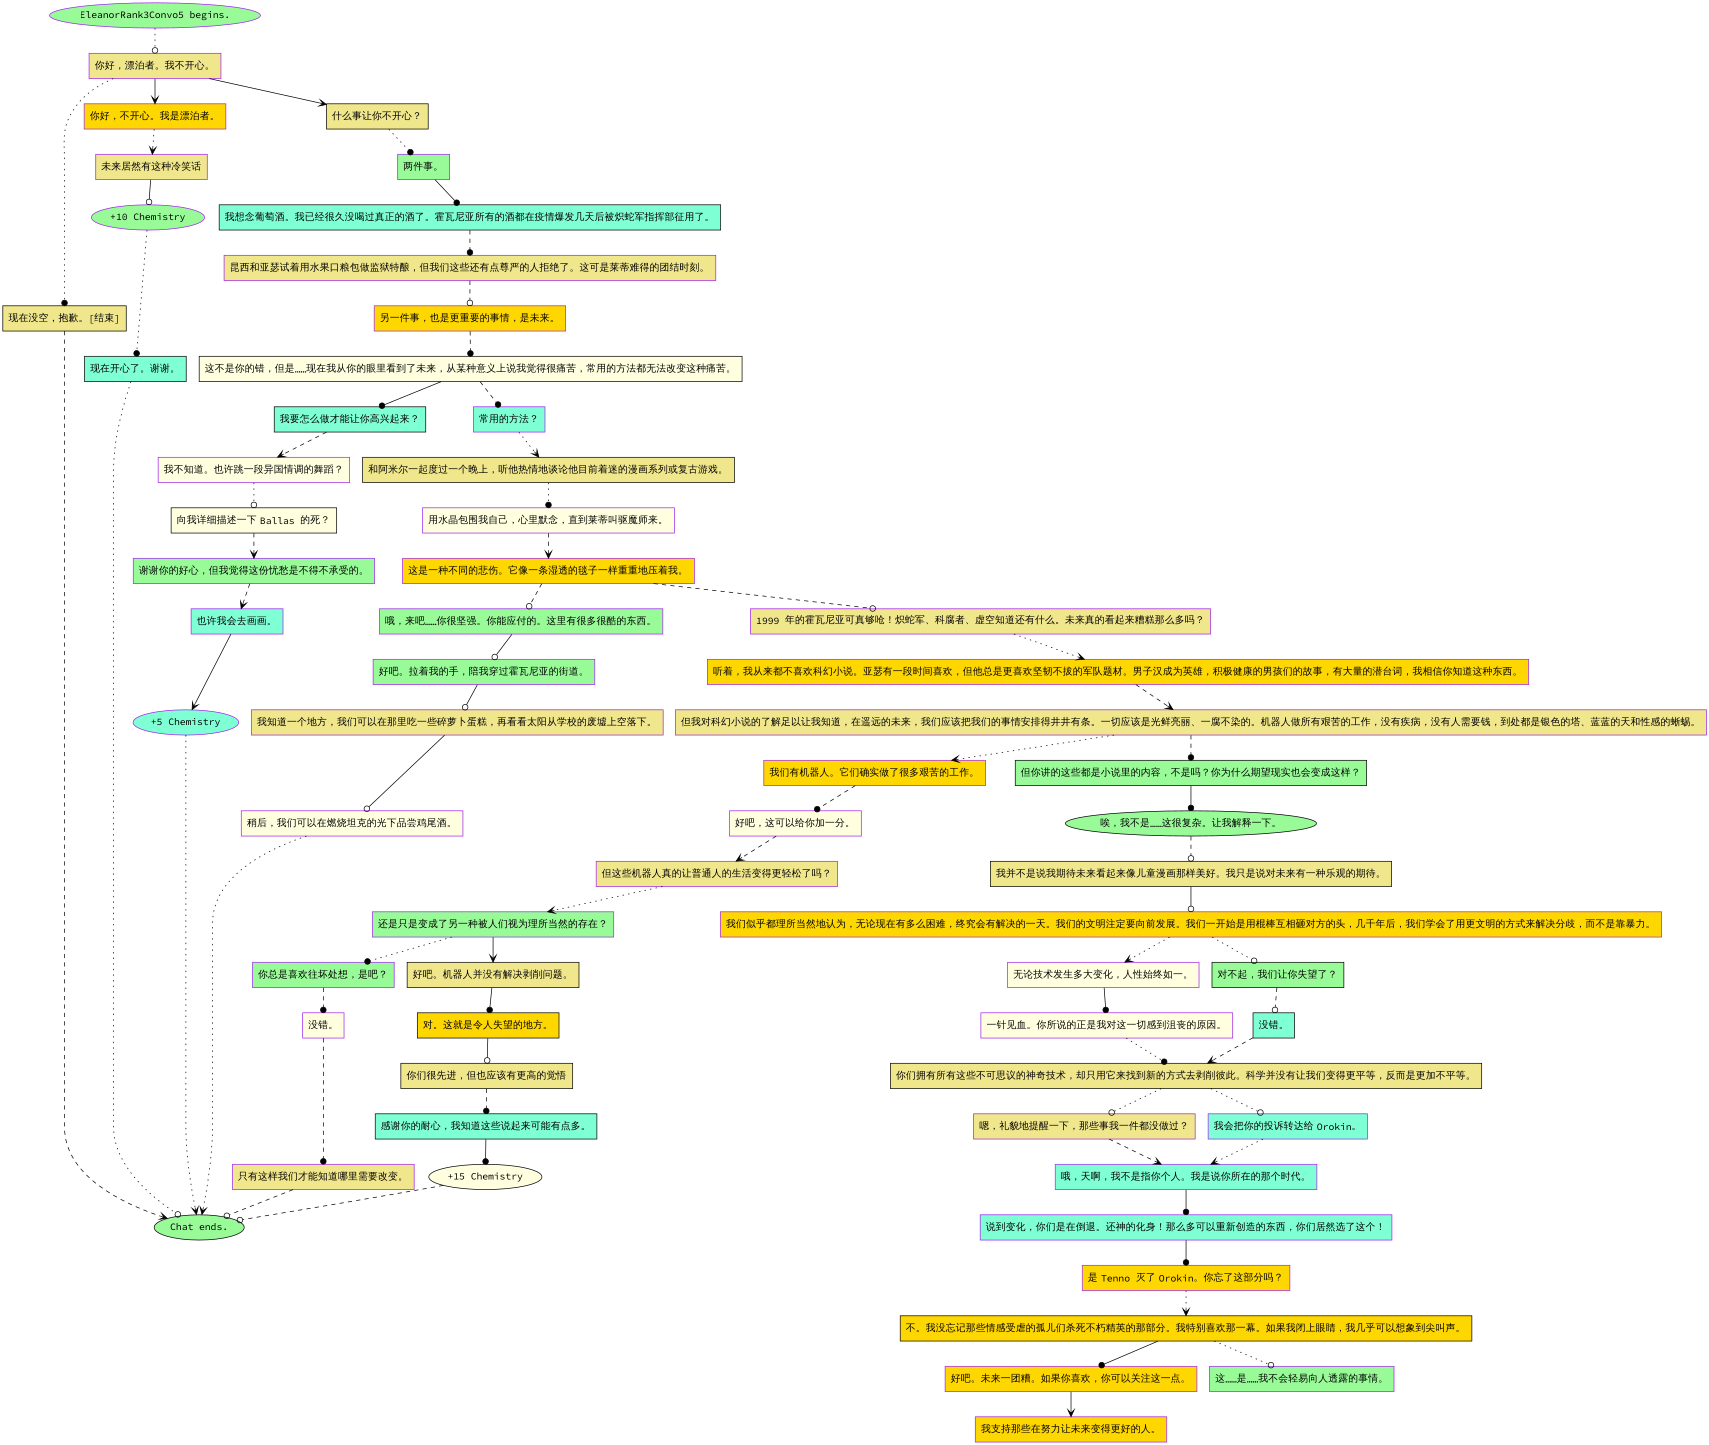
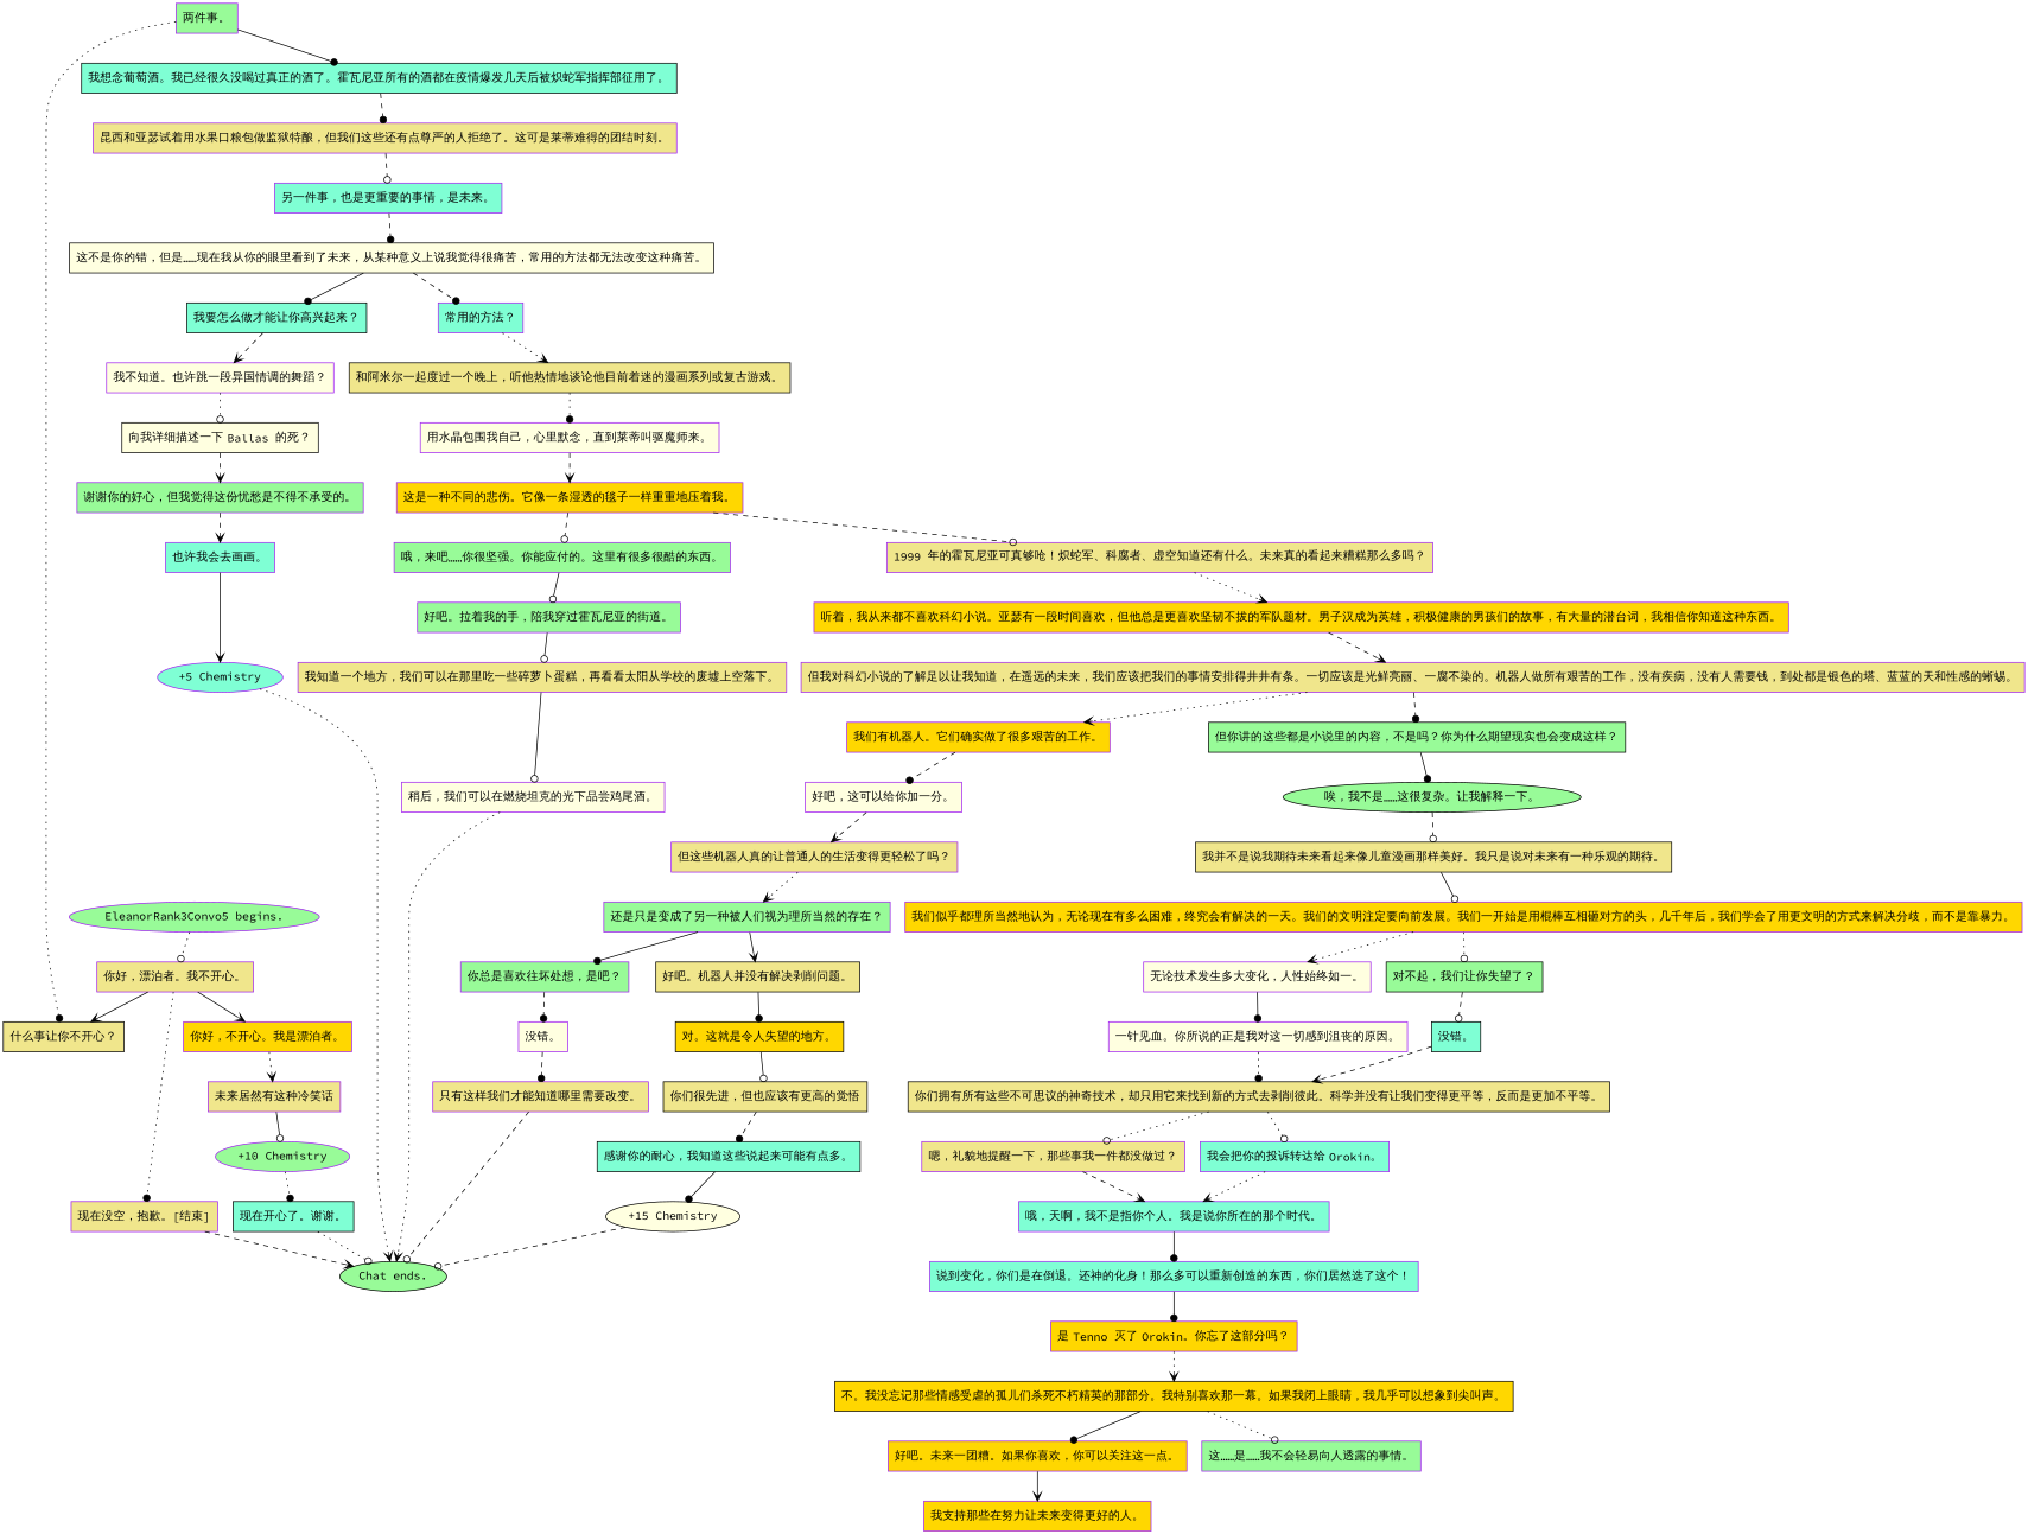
  digraph {
    fontname="Source Code Pro"
    node [color=purple fillcolor=khaki fontname="Source Code Pro" style=filled shape=box]
    edge [arrowhead=vee fontname="Source Code Pro" style=dashed]
    "EleanorRank3Convo5 begins." [fillcolor=palegreen shape=""]
    n2 [label="你好，漂泊者。我不开心。"]
    n3 [color=black label="什么事让你不开心？"]
    n4 [fillcolor=gold label="你好，不开心。我是漂泊者。"]
-   n5 [color=black label="现在没空，抱歉。[结束]"]
+   n5 [label="现在没空，抱歉。[结束]"]
    n6 [fillcolor=palegreen label="两件事。"]
    n7 [label="未来居然有这种冷笑话"]
    "Chat ends." [color=black fillcolor=palegreen shape=""]
    n9 [color=black fillcolor=aquamarine label="我想念葡萄酒。我已经很久没喝过真正的酒了。霍瓦尼亚所有的酒都在疫情爆发几天后被炽蛇军指挥部征用了。"]
    n10 [fillcolor=palegreen label="+10 Chemistry" shape=""]
    n11 [label="昆西和亚瑟试着用水果口粮包做监狱特酿，但我们这些还有点尊严的人拒绝了。这可是莱蒂难得的团结时刻。"]
    n12 [color=black fillcolor=aquamarine label="现在开心了。谢谢。"]
-   n13 [fillcolor=gold label="另一件事，也是更重要的事情，是未来。"]
+   n13 [fillcolor=aquamarine label="另一件事，也是更重要的事情，是未来。"]
    n14 [color=black fillcolor=lightyellow label="这不是你的错，但是……现在我从你的眼里看到了未来，从某种意义上说我觉得很痛苦，常用的方法都无法改变这种痛苦。"]
    n15 [color=black fillcolor=aquamarine label="我要怎么做才能让你高兴起来？"]
    n16 [fillcolor=aquamarine label="常用的方法？"]
    n17 [fillcolor=lightyellow label="我不知道。也许跳一段异国情调的舞蹈？"]
    n18 [color=black label="和阿米尔一起度过一个晚上，听他热情地谈论他目前着迷的漫画系列或复古游戏。"]
    n19 [color=black fillcolor=lightyellow label="向我详细描述一下 Ballas 的死？"]
    n20 [fillcolor=lightyellow label="用水晶包围我自己，心里默念，直到莱蒂叫驱魔师来。"]
    n21 [fillcolor=palegreen label="谢谢你的好心，但我觉得这份忧愁是不得不承受的。"]
    n22 [fillcolor=gold label="这是一种不同的悲伤。它像一条湿透的毯子一样重重地压着我。"]
    n23 [fillcolor=aquamarine label="也许我会去画画。"]
    n24 [label="1999 年的霍瓦尼亚可真够呛！炽蛇军、科腐者、虚空知道还有什么。未来真的看起来糟糕那么多吗？"]
    n25 [fillcolor=palegreen label="哦，来吧……你很坚强。你能应付的。这里有很多很酷的东西。"]
    n26 [fillcolor=aquamarine label="+5 Chemistry" shape=""]
    n27 [fillcolor=gold label="听着，我从来都不喜欢科幻小说。亚瑟有一段时间喜欢，但他总是更喜欢坚韧不拔的军队题材。男子汉成为英雄，积极健康的男孩们的故事，有大量的潜台词，我相信你知道这种东西。"]
    n28 [fillcolor=palegreen label="好吧。拉着我的手，陪我穿过霍瓦尼亚的街道。"]
    n29 [label="但我对科幻小说的了解足以让我知道，在遥远的未来，我们应该把我们的事情安排得井井有条。一切应该是光鲜亮丽、一腐不染的。机器人做所有艰苦的工作，没有疾病，没有人需要钱，到处都是银色的塔、蓝蓝的天和性感的蜥蜴。"]
    n30 [label="我知道一个地方，我们可以在那里吃一些碎萝卜蛋糕，再看看太阳从学校的废墟上空落下。"]
    n31 [fillcolor=gold label="我们有机器人。它们确实做了很多艰苦的工作。"]
    n32 [color=black fillcolor=palegreen label="但你讲的这些都是小说里的内容，不是吗？你为什么期望现实也会变成这样？"]
    n33 [fillcolor=lightyellow label="稍后，我们可以在燃烧坦克的光下品尝鸡尾酒。"]
    n34 [fillcolor=lightyellow label="好吧，这可以给你加一分。"]
    n35 [color=black fillcolor=palegreen label="唉，我不是……这很复杂。让我解释一下。" shape=ellipse]
    n36 [label="但这些机器人真的让普通人的生活变得更轻松了吗？"]
    n37 [color=black label="我并不是说我期待未来看起来像儿童漫画那样美好。我只是说对未来有一种乐观的期待。"]
    n38 [fillcolor=palegreen label="还是只是变成了另一种被人们视为理所当然的存在？"]
    n39 [fillcolor=gold label="我们似乎都理所当然地认为，无论现在有多么困难，终究会有解决的一天。我们的文明注定要向前发展。我们一开始是用棍棒互相砸对方的头，几千年后，我们学会了用更文明的方式来解决分歧，而不是靠暴力。"]
    n40 [fillcolor=palegreen label="你总是喜欢往坏处想，是吧？"]
    n41 [color=black label="好吧。机器人并没有解决剥削问题。"]
    n42 [fillcolor=lightyellow label="无论技术发生多大变化，人性始终如一。"]
    n43 [color=black fillcolor=palegreen label="对不起，我们让你失望了？"]
    n44 [fillcolor=lightyellow label="没错。"]
    n45 [color=black fillcolor=gold label="对。这就是令人失望的地方。"]
    n46 [fillcolor=lightyellow label="一针见血。你所说的正是我对这一切感到沮丧的原因。"]
    n47 [color=black fillcolor=aquamarine label="没错。"]
    n48 [label="只有这样我们才能知道哪里需要改变。"]
    n49 [color=black label="你们很先进，但也应该有更高的觉悟"]
    n50 [color=black label="你们拥有所有这些不可思议的神奇技术，却只用它来找到新的方式去剥削彼此。科学并没有让我们变得更平等，反而是更加不平等。"]
    n51 [color=black fillcolor=aquamarine label="感谢你的耐心，我知道这些说起来可能有点多。"]
    n52 [label="嗯，礼貌地提醒一下，那些事我一件都没做过？"]
    n53 [fillcolor=aquamarine label="我会把你的投诉转达给 Orokin。"]
    n54 [color=black fillcolor=lightyellow label="+15 Chemistry" shape=""]
    n55 [fillcolor=aquamarine label="哦，天啊，我不是指你个人。我是说你所在的那个时代。"]
    n56 [fillcolor=aquamarine label="说到变化，你们是在倒退。还神的化身！那么多可以重新创造的东西，你们居然选了这个！"]
    n57 [fillcolor=gold label="是 Tenno 灭了 Orokin。你忘了这部分吗？"]
    n58 [color=black fillcolor=gold label="不。我没忘记那些情感受虐的孤儿们杀死不朽精英的那部分。我特别喜欢那一幕。如果我闭上眼睛，我几乎可以想象到尖叫声。"]
    n59 [fillcolor=gold label="好吧。未来一团糟。如果你喜欢，你可以关注这一点。"]
    n60 [fillcolor=palegreen label="这……是……我不会轻易向人透露的事情。"]
    n61 [fillcolor=gold label="我支持那些在努力让未来变得更好的人。"]
    "EleanorRank3Convo5 begins." -> n2 [arrowhead=odot style=dotted]
    n2 -> n3 [style=solid]
    n2 -> n4 [style=solid]
    n2 -> n5 [arrowhead=dot style=dotted]
-   n3 -> n6 [arrowhead=dot style=dotted]
+   n6 -> n3 [arrowhead=dot style=dotted]
    n4 -> n7 [style=dotted]
    n5 -> "Chat ends."
    n6 -> n9 [arrowhead=dot style=solid]
    n7 -> n10 [arrowhead=odot style=solid]
    n9 -> n11 [arrowhead=dot]
    n10 -> n12 [arrowhead=dot style=dotted]
    n11 -> n13 [arrowhead=odot]
    n12 -> "Chat ends." [arrowhead=odot style=dotted]
    n13 -> n14 [arrowhead=dot]
    n14 -> n15 [arrowhead=dot style=solid]
    n14 -> n16 [arrowhead=dot]
    n15 -> n17
    n16 -> n18 [style=dotted]
    n17 -> n19 [arrowhead=odot style=dotted]
    n18 -> n20 [arrowhead=dot style=dotted]
    n19 -> n21
    n20 -> n22
    n21 -> n23
    n22 -> n24 [arrowhead=odot]
    n22 -> n25 [arrowhead=odot]
    n23 -> n26 [style=solid]
    n24 -> n27 [style=dotted]
    n25 -> n28 [arrowhead=odot style=solid]
    n26 -> "Chat ends." [style=dotted]
    n27 -> n29
    n28 -> n30 [arrowhead=odot style=solid]
    n29 -> n31 [style=dotted]
    n29 -> n32 [arrowhead=dot]
    n30 -> n33 [arrowhead=odot style=solid]
    n31 -> n34 [arrowhead=dot]
    n32 -> n35 [arrowhead=dot style=solid]
    n33 -> "Chat ends." [style=dotted]
    n34 -> n36
    n35 -> n37 [arrowhead=odot]
    n36 -> n38 [style=dotted]
    n37 -> n39 [arrowhead=odot style=solid]
-   n38 -> n40 [arrowhead=dot style=dotted]
+   n38 -> n40 [arrowhead=dot style=solid]
    n38 -> n41 [style=solid]
    n39 -> n42 [style=dotted]
    n39 -> n43 [arrowhead=odot style=dotted]
    n40 -> n44 [arrowhead=dot]
    n41 -> n45 [arrowhead=dot style=solid]
    n42 -> n46 [arrowhead=dot style=solid]
    n43 -> n47 [arrowhead=odot]
    n44 -> n48 [arrowhead=dot]
    n45 -> n49 [arrowhead=odot style=solid]
    n46 -> n50 [arrowhead=dot style=dotted]
    n47 -> n50
    n48 -> "Chat ends." [arrowhead=odot]
    n49 -> n51 [arrowhead=dot]
    n50 -> n52 [arrowhead=odot style=dotted]
    n50 -> n53 [arrowhead=odot style=dotted]
    n51 -> n54 [arrowhead=dot style=solid]
    n52 -> n55
    n53 -> n55 [style=dotted]
    n54 -> "Chat ends." [arrowhead=odot]
    n55 -> n56 [arrowhead=dot style=solid]
    n56 -> n57 [arrowhead=dot style=solid]
    n57 -> n58 [style=dotted]
    n58 -> n59 [arrowhead=dot style=solid]
    n58 -> n60 [arrowhead=odot style=dotted]
    n59 -> n61 [style=solid]
  }
